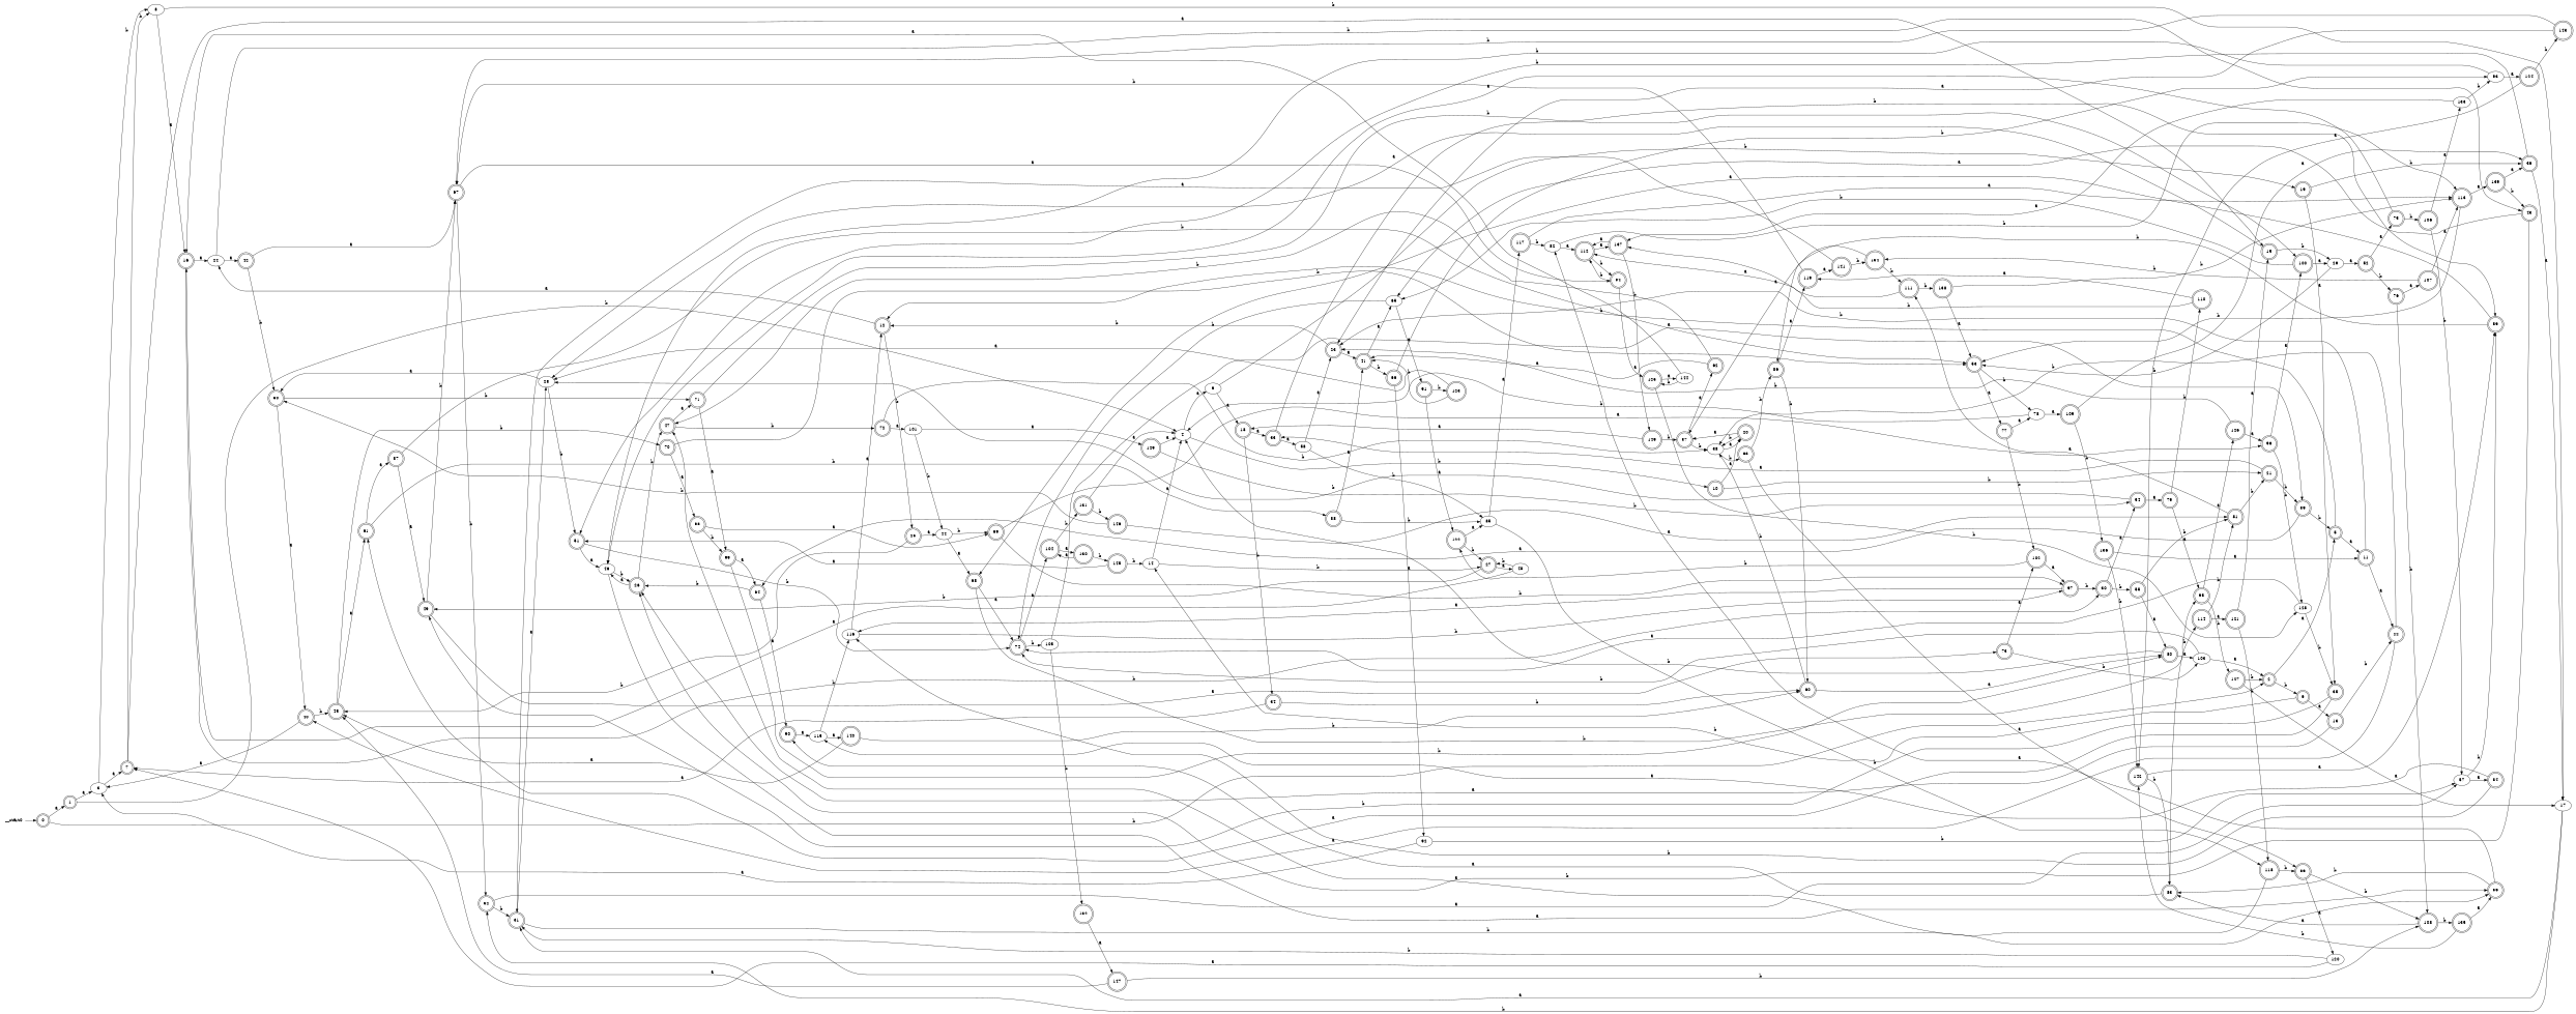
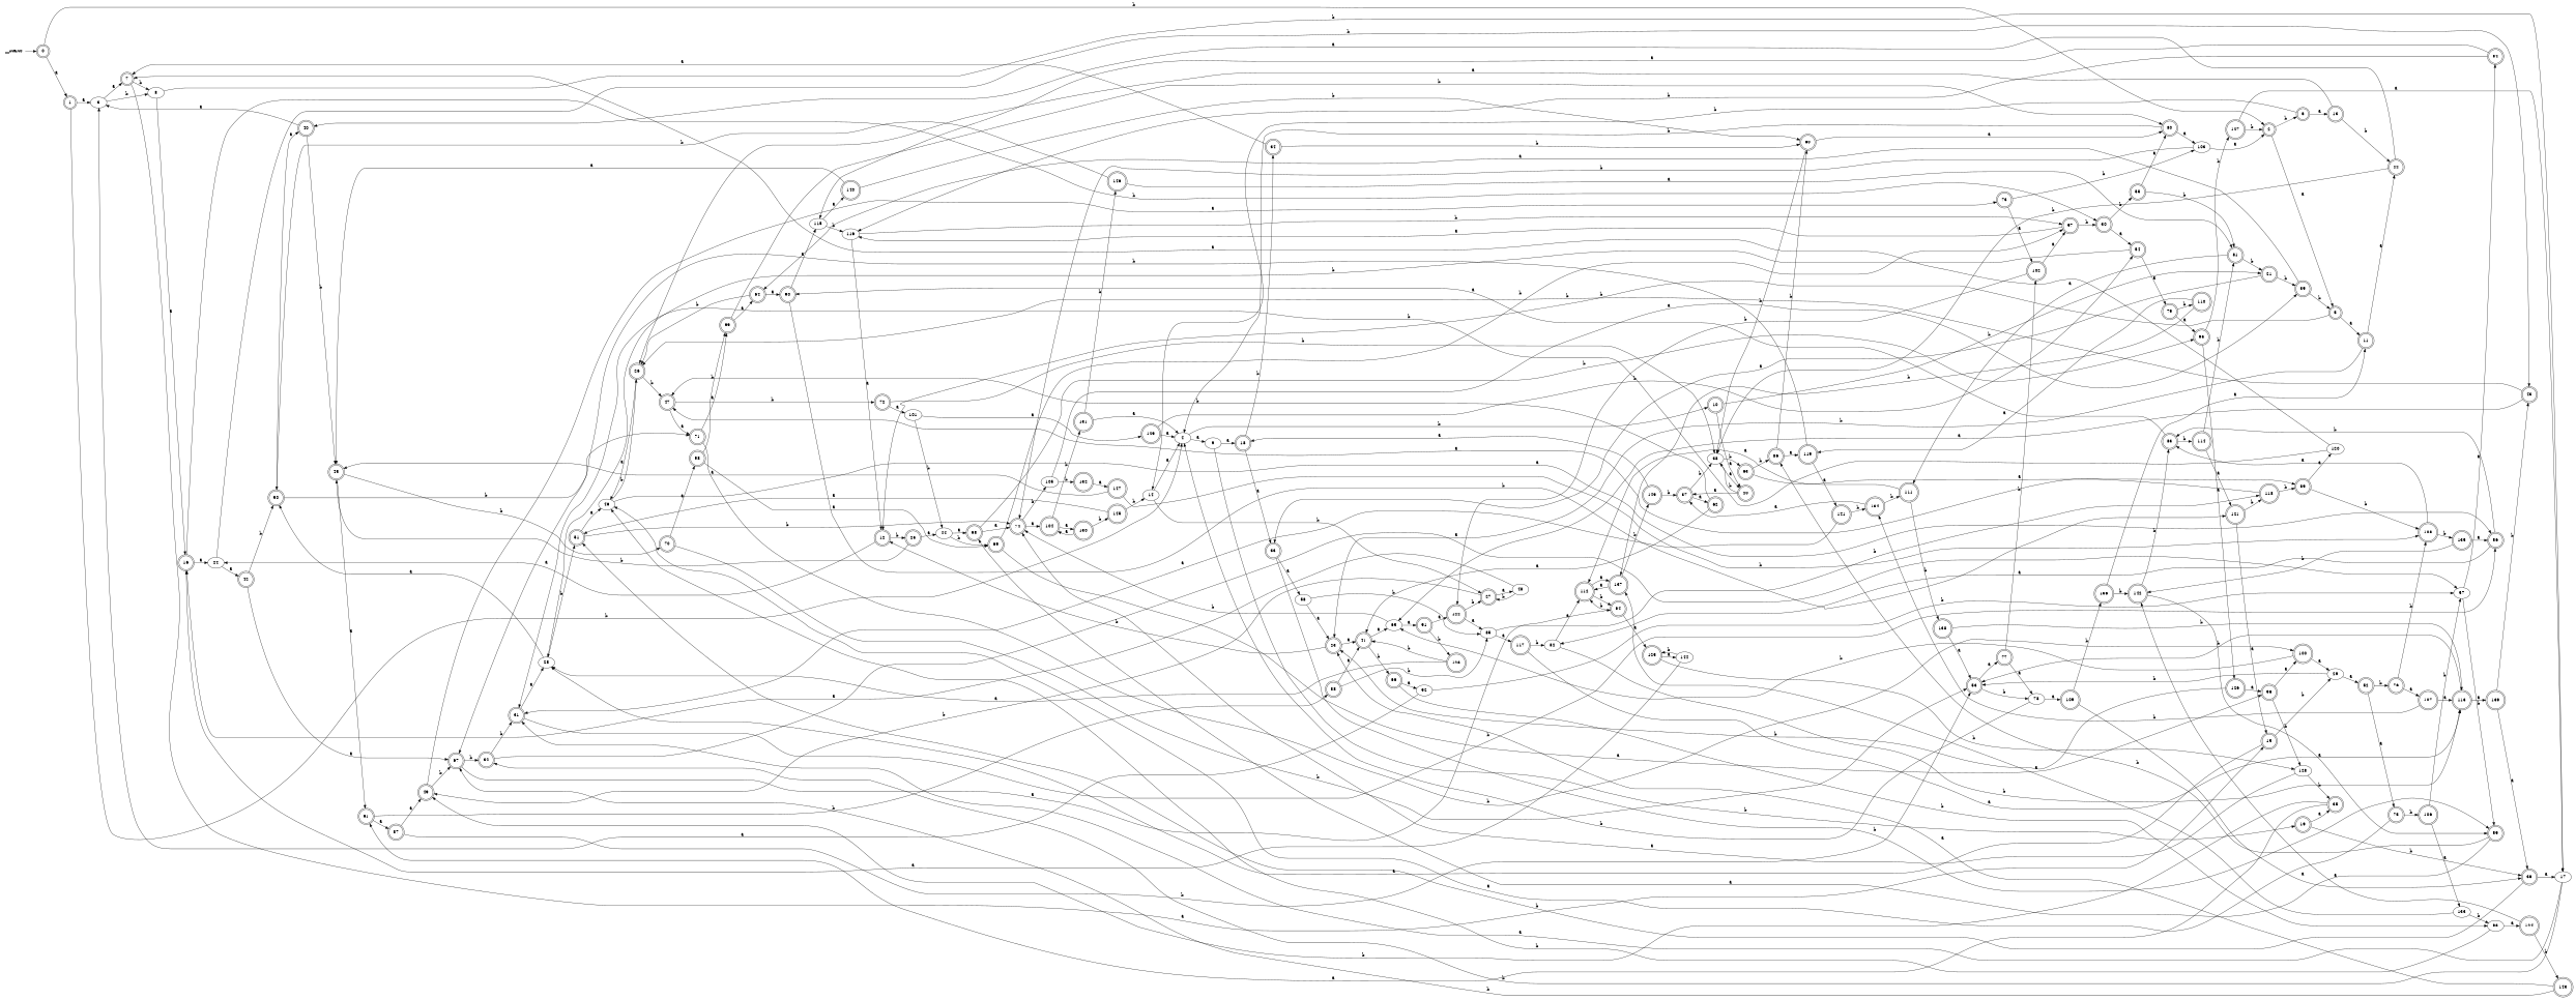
  digraph {
    rankdir=LR
    node [shape=doublecircle]
    __start0 [shape=none]
    0
    1
    2
    3 [shape=""]
    4 [shape=""]
    5
    6
    7
    8 [shape=""]
    9 [shape=""]
    10
    11
    12
    13
    14 [shape=""]
    15
    16
    17 [shape=""]
    18
    19
    20
    21
    22
    23
    24 [shape=""]
    25
    26
    27
    28 [shape=""]
    29 [shape=""]
    30
    31
    32
    33
    34
    35
    36
    37
    38 [shape=""]
    39
    40
    41
    42
    43
    44 [shape=""]
    45
    46 [shape=""]
    47
    48 [shape=""]
    49
    50
    51
    52
    53
    54
    55
    56
    57 [shape=""]
    58 [shape=""]
    59
    60
    61
    62
    63
    64
    65 [shape=""]
    66
    67
    68
    69
    70
    71
    72
    73
    74
    75
    76
    77
    78 [shape=""]
    79
    80
    81
    82 [shape=""]
    83
    84
    85 [shape=""]
    86
    87
    88
    89
    90
    91
    92 [shape=""]
    93 [shape=""]
    94
    95
    96
    97
    98
    99
    100
    101 [shape=""]
    102
    103 [shape=""]
    104
    105 [shape=""]
    106
    107
    108
    109
    110
    111
    112
    113
    114
    115 [shape=""]
    116 [shape=""]
    117
    118
    119
    120 [shape=""]
    121
    122
    123
    124
    125
    126
    127
    128 [shape=""]
    129
    130
    131
    132
    133 [shape=""]
    134
    135
    136
    137
    138
    139
    140
    141
    142
    143
    144 [shape=""]
    145
    146
    147
    149
    __start0 -> 0
    0 -> 1 [label=a]
    0 -> 2 [label=b]
    1 -> 3 [label=a]
    1 -> 4 [label=b]
    2 -> 5 [label=a]
    2 -> 6 [label=b]
    3 -> 7 [label=a]
    3 -> 8 [label=b]
    4 -> 9 [label=a]
    4 -> 10 [label=b]
    5 -> 11 [label=a]
    5 -> 12 [label=b]
    6 -> 13 [label=a]
    6 -> 14 [label=b]
    7 -> 8 [label=b]
    7 -> 15 [label=a]
    8 -> 16 [label=a]
    8 -> 17 [label=b]
    9 -> 18 [label=a]
    9 -> 19 [label=b]
    10 -> 20 [label=a]
    10 -> 21 [label=b]
    11 -> 22 [label=a]
    11 -> 23 [label=b]
    12 -> 24 [label=a]
    12 -> 25 [label=b]
    13 -> 22 [label=b]
    13 -> 26 [label=a]
    14 -> 4 [label=a]
    14 -> 27 [label=b]
    15 -> 28 [label=a]
    15 -> 29 [label=b]
    16 -> 24 [label=a]
    16 -> 30 [label=b]
    17 -> 31 [label=a]
    17 -> 32 [label=b]
    18 -> 33 [label=a]
    18 -> 34 [label=b]
    19 -> 35 [label=a]
    19 -> 36 [label=b]
    20 -> 37 [label=a]
    20 -> 38 [label=b]
    21 -> 33 [label=a]
    21 -> 39 [label=b]
    22 -> 38 [label=b]
    22 -> 40 [label=a]
    23 -> 12 [label=b]
    23 -> 41 [label=a]
    24 -> 42 [label=a]
    24 -> 43 [label=b]
    25 -> 44 [label=a]
    25 -> 45 [label=b]
    26 -> 46 [label=a]
    26 -> 47 [label=b]
    27 -> 48 [label=a]
    27 -> 49 [label=b]
    28 -> 50 [label=a]
    28 -> 51 [label=b]
    29 -> 52 [label=a]
    29 -> 53 [label=b]
    30 -> 54 [label=a]
    30 -> 55 [label=b]
    31 -> 28 [label=a]
    31 -> 56 [label=b]
    32 -> 31 [label=b]
    32 -> 57 [label=a]
    33 -> 58 [label=a]
    33 -> 59 [label=b]
    34 -> 7 [label=a]
    34 -> 60 [label=b]
    35 -> 49 [label=b]
    35 -> 61 [label=a]
    36 -> 17 [label=a]
    36 -> 51 [label=b]
    37 -> 38 [label=b]
    37 -> 62 [label=a]
    38 -> 20 [label=a]
    38 -> 63 [label=b]
    39 -> 5 [label=b]
    39 -> 64 [label=a]
    40 -> 3 [label=a]
    40 -> 45 [label=b]
    41 -> 65 [label=a]
    41 -> 66 [label=b]
    42 -> 50 [label=b]
    42 -> 67 [label=a]
    43 -> 26 [label=b]
    43 -> 65 [label=a]
    44 -> 68 [label=a]
    44 -> 69 [label=b]
    45 -> 61 [label=a]
    45 -> 70 [label=b]
    46 -> 26 [label=b]
    46 -> 56 [label=a]
    47 -> 71 [label=a]
    47 -> 72 [label=b]
    48 -> 16 [label=a]
    48 -> 27 [label=b]
    49 -> 67 [label=b]
    49 -> 73 [label=a]
    50 -> 40 [label=a]
    50 -> 71 [label=b]
    51 -> 46 [label=a]
    51 -> 74 [label=b]
    52 -> 75 [label=a]
    52 -> 76 [label=b]
    53 -> 77 [label=a]
    53 -> 78 [label=b]
    54 -> 28 [label=b]
    54 -> 79 [label=a]
    55 -> 80 [label=a]
    55 -> 81 [label=b]
    56 -> 82 [label=a]
    56 -> 83 [label=b]
    57 -> 59 [label=b]
    57 -> 84 [label=a]
    58 -> 23 [label=a]
    58 -> 85 [label=b]
    59 -> 68 [label=a]
    59 -> 86 [label=b]
    60 -> 38 [label=b]
    60 -> 80 [label=a]
    61 -> 87 [label=a]
    61 -> 88 [label=b]
    62 -> 41 [label=a]
    62 -> 47 [label=b]
    63 -> 86 [label=b]
    63 -> 89 [label=a]
    64 -> 26 [label=b]
    64 -> 90 [label=a]
    65 -> 74 [label=b]
    65 -> 91 [label=a]
    66 -> 92 [label=a]
    66 -> 93 [label=b]
    67 -> 32 [label=b]
    67 -> 94 [label=a]
    68 -> 74 [label=a]
    68 -> 95 [label=b]
    69 -> 96 [label=a]
    69 -> 97 [label=b]
    70 -> 53 [label=b]
    70 -> 98 [label=a]
    71 -> 99 [label=a]
    71 -> 100 [label=b]
    72 -> 38 [label=b]
    72 -> 101 [label=a]
    73 -> 102 [label=a]
    73 -> 103 [label=b]
    74 -> 104 [label=a]
    74 -> 105 [label=b]
    75 -> 46 [label=a]
    75 -> 106 [label=b]
    76 -> 107 [label=a]
    76 -> 108 [label=b]
    77 -> 78 [label=a]
    77 -> 102 [label=b]
    78 -> 4 [label=b]
    78 -> 109 [label=a]
    79 -> 95 [label=a]
    79 -> 110 [label=b]
    80 -> 4 [label=b]
    80 -> 103 [label=a]
    81 -> 21 [label=b]
    81 -> 111 [label=a]
    82 -> 112 [label=a]
    82 -> 113 [label=b]
    83 -> 90 [label=a]
    83 -> 114 [label=b]
    84 -> 115 [label=a]
    84 -> 116 [label=b]
    85 -> 117 [label=a]
    85 -> 118 [label=b]
    86 -> 60 [label=b]
    86 -> 119 [label=a]
    87 -> 49 [label=a]
    87 -> 53 [label=b]
    88 -> 41 [label=a]
    88 -> 85 [label=b]
    89 -> 108 [label=b]
    89 -> 120 [label=a]
    90 -> 115 [label=a]
+   90 -> 121 [label=b]
    91 -> 122 [label=a]
    91 -> 123 [label=b]
    92 -> 3 [label=a]
    92 -> 57 [label=b]
    93 -> 46 [label=b]
    93 -> 124 [label=a]
    94 -> 112 [label=b]
    94 -> 125 [label=a]
    95 -> 126 [label=a]
    95 -> 127 [label=b]
    96 -> 100 [label=a]
    96 -> 128 [label=b]
    97 -> 30 [label=b]
    97 -> 116 [label=a]
    98 -> 69 [label=a]
    98 -> 99 [label=b]
    99 -> 64 [label=a]
    99 -> 80 [label=b]
    100 -> 29 [label=a]
    100 -> 65 [label=b]
    101 -> 44 [label=b]
    101 -> 129 [label=a]
    102 -> 97 [label=a]
    102 -> 122 [label=b]
    103 -> 2 [label=a]
    103 -> 74 [label=b]
    104 -> 130 [label=a]
    104 -> 131 [label=b]
    105 -> 39 [label=a]
    105 -> 132 [label=b]
    106 -> 57 [label=b]
    106 -> 133 [label=a]
    107 -> 113 [label=a]
    107 -> 134 [label=b]
    108 -> 83 [label=a]
    108 -> 135 [label=b]
    109 -> 36 [label=a]
    109 -> 136 [label=b]
    110 -> 119 [label=a]
    110 -> 137 [label=b]
    111 -> 112 [label=a]
    111 -> 138 [label=b]
    112 -> 94 [label=b]
    112 -> 137 [label=a]
    113 -> 53 [label=b]
    113 -> 139 [label=a]
    114 -> 81 [label=b]
    114 -> 121 [label=a]
    115 -> 116 [label=b]
    115 -> 140 [label=a]
    116 -> 12 [label=a]
    116 -> 97 [label=b]
    117 -> 82 [label=b]
    117 -> 113 [label=a]
    118 -> 47 [label=a]
    118 -> 89 [label=b]
    119 -> 67 [label=b]
    119 -> 141 [label=a]
    120 -> 7 [label=a]
    120 -> 31 [label=b]
    121 -> 15 [label=a]
    121 -> 118 [label=b]
    122 -> 27 [label=b]
    122 -> 85 [label=a]
    123 -> 28 [label=a]
    123 -> 41 [label=b]
    124 -> 142 [label=a]
    124 -> 143 [label=b]
    125 -> 128 [label=b]
    125 -> 144 [label=a]
    126 -> 23 [label=b]
    126 -> 96 [label=a]
    127 -> 2 [label=b]
    127 -> 17 [label=a]
    128 -> 35 [label=b]
    128 -> 74 [label=a]
    129 -> 4 [label=a]
    129 -> 54 [label=b]
    130 -> 104 [label=a]
    130 -> 145 [label=b]
    131 -> 4 [label=a]
    131 -> 146 [label=b]
    132 -> 147 [label=a]
    133 -> 93 [label=b]
    133 -> 137 [label=a]
    134 -> 37 [label=a]
    134 -> 111 [label=b]
    135 -> 56 [label=a]
    135 -> 142 [label=b]
    136 -> 11 [label=a]
    136 -> 142 [label=b]
    137 -> 112 [label=a]
    137 -> 149 [label=b]
    138 -> 53 [label=a]
    138 -> 113 [label=b]
    139 -> 36 [label=a]
    139 -> 43 [label=b]
    140 -> 45 [label=a]
    140 -> 60 [label=b]
    141 -> 31 [label=a]
    141 -> 134 [label=b]
    142 -> 59 [label=a]
    142 -> 83 [label=b]
    143 -> 23 [label=a]
    143 -> 67 [label=b]
    144 -> 16 [label=a]
    144 -> 125 [label=b]
    145 -> 14 [label=b]
    145 -> 51 [label=a]
    146 -> 50 [label=b]
    146 -> 81 [label=a]
    147 -> 45 [label=a]
    147 -> 108 [label=b]
    149 -> 18 [label=a]
    149 -> 37 [label=b]
  }
